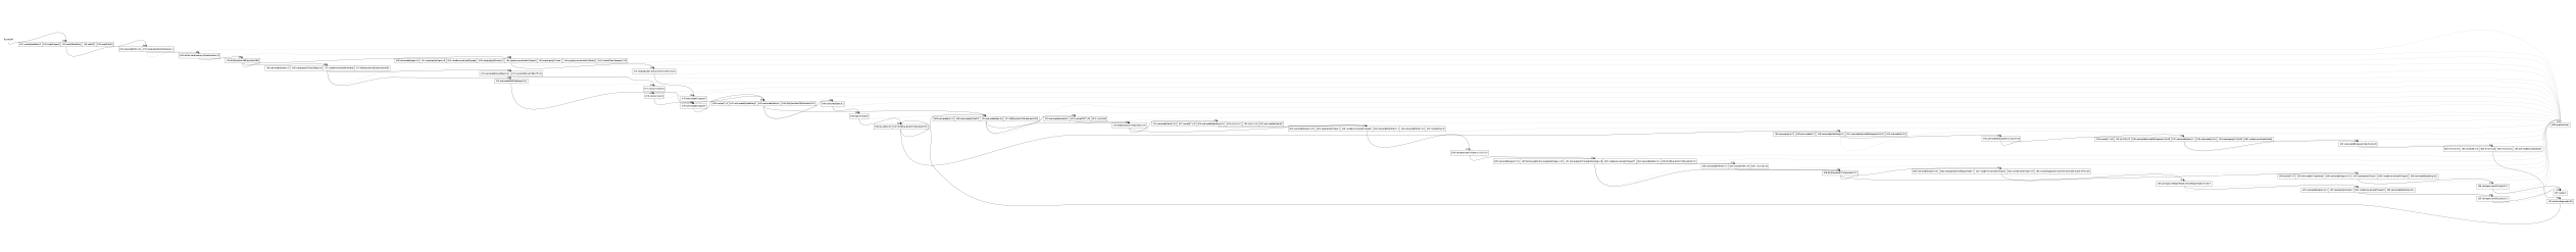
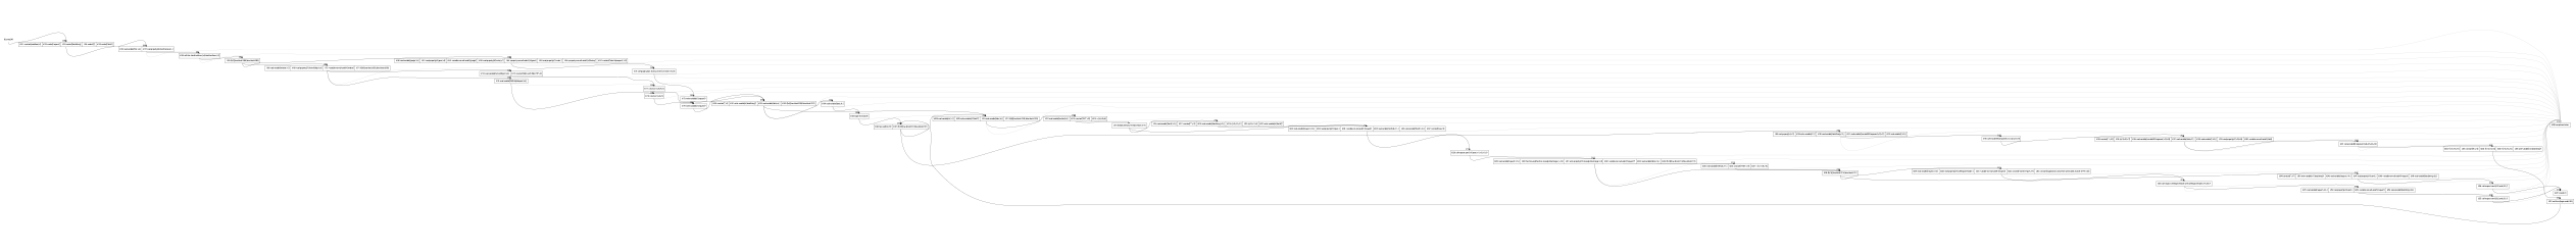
  digraph {
    fontname="Roboto Condensed"
    rankdir=LR
    node [fontname="Roboto Condensed" shape=record]
    edge [fontname="Roboto Condensed" headport=n tailport=s]
    n1 [label=BB_entry249 shape=none]
    n2 [label="{6151: constant[undefined,v1]|6152: vardecl['request']|6153: vardecl['dataString']|6154: vardecl['i']|6155: vardecl['theUrl']}"]
    n3 [label="{6156: read-variable['this',v4,-]|6157: read-property[v4,'clientHasGears',-]}"]
    n4 [label="{6158: call-this.clientHasGears [v4,'clientHasGears',v2]}"]
    n5 [label="{6258: exceptional-return}"]
    n6 [label="{6159: if[v2](true-block:2088,false-block:2089)}"]
    n7 [label="{6160: read-variable['google',v9,-]|6161: read-property[v9,'gears',v8]|6162: \<variable-non-null-undef\>['google']|6163: read-property[v8,'factory',v7]|6164: \<property-non-null-undef\>[v9,'gears']|6165: read-property[v7,'create',-]|6166: \<property-non-null-undef\>[v8,'factory']|6167: constant[\"beta.httprequest\",v10]}"]
    n8 [label="{6168: read-variable['window',v7,-]|6169: read-property[v7,'ActiveXObject',v6]|6170: \<variable-non-null-undef\>['window']|6171: if[v6](true-block:2092,false-block:2093)}"]
    n9 [label="{6172: call-google.gears.factory.create [v7,'create',v10,v5]}"]
    n10 [label="{6174: read-variable['ActiveXObject',v8,-]|6175: constant[\"Microsoft.XMLHTTP\",v9]}"]
    n11 [label="{6176: read-variable['XMLHttpRequest',v8,-]}"]
    n12 [label="{6173: write-variable[v5,'request']*}"]
    n13 [label="{6177: construct [-,v8,v9,v5]}"]
    n14 [label="{6178: construct [-,v8,v5]}"]
    n15 [label="{6180: constant[\"\",v5]|6181: write-variable[v5,'dataString']*|6182: read-variable['data',v6,-]|6183: if[v6](true-block:2098,false-block:2107)}"]
    n16 [label="{6179: write-variable[v5,'request']*}"]
    n17 [label="{6184: read-variable['data',v8,-]}"]
    n18 [label="{6208: read-variable['url',v7,-]|6209: write-variable[v7,'theUrl']*|6210: read-variable['data',v8,-]|6211: if[v8](true-block:2108,false-block:2109)}"]
    n19 [label="{6185: begin-for-in[v8,v9]}"]
    n20 [label="{6215: if[v8](true-block:2110,false-block:2111)}"]
    n21 [label="{6212: read-variable['method',v9,-]|6213: constant[\"GET\",v10]|6214: ==[v9,v10,v8]}"]
    n22 [label="{6186: has-next[v9,v10]|6187: if[v10](true-block:2101,false-block:2107)}"]
    n23 [label="{6216: read-variable['theUrl',v10,-]|6217: constant[\"?\",v12]|6218: read-variable['dataString',v13,-]|6219: +[v12,v13,v11]|6220: +[v10,v11,v9]|6221: write-variable[v9,'theUrl']*}"]
    n24 [label="{6222: read-variable['request',v10,-]|6223: read-property[v10,'open',-]|6224: \<variable-non-null-undef\>['request']|6225: read-variable['method',v11,-]|6226: read-variable['theUrl',v12,-]|6227: constant[true,v13]}"]
    n25 [label="{6188: next-property[v9,v11]|6189: write-variable[v11,'i']|6190: read-variable['dataString',v13,-]|6191: read-variable['encodeURIComponent',v22,v21]|6192: read-variable['i',v23,-]}"]
    n26 [label="{6193: call-encodeURIComponent [v21,v22,v23,v19]}"]
    n27 [label="{6194: constant[\"=\",v20]|6195: +[v19,v20,v17]|6196: read-variable['encodeURIComponent',v25,v24]|6197: read-variable['data',v27,-]|6198: read-variable['i',v28,-]|6199: read-property[v27,v28,v26]|6200: \<variable-non-null-undef\>['data']}"]
    n28 [label="{6201: call-encodeURIComponent [v24,v25,v26,v18]}"]
    n29 [label="{6202: +[v17,v18,v15]|6203: constant[\"&\",v16]|6204: +[v15,v16,v14]|6205: +[v13,v14,v12]|6206: write-variable[v12,'dataString']*}"]
    n30 [label="{6207: end-for-in(begin-node:6185)}"]
    n31 [label="{6228: call-request.open [v10,'open',v11,v12,v13,-]*}"]
    n32 [label="{6229: read-variable['request',v15,-]|6230: function-expr[function onreadystatechange ( ),v14]|6231: write-property[v15,'onreadystatechange',v14]|6232: \<variable-non-null-undef\>['request']*|6233: read-variable['data',v16,-]|6234: if[v16](true-block:2114,false-block:2115)}"]
    n33 [label="{6238: if[v16](true-block:2116,false-block:2117)}"]
    n34 [label="{6235: read-variable['method',v17,-]|6236: constant[\"POST\",v18]|6237: ==[v17,v18,v16]}"]
    n35 [label="{6239: read-variable['request',v18,-]|6240: read-property[v18,'setRequestHeader',-]|6241: \<variable-non-null-undef\>['request']|6242: constant[\"Content-Type\",v19]|6243: constant[\"application/x-www-form-urlencoded; charset=UTF-8\",v20]}"]
    n36 [label="{6244: constant[\"\",v17]|6245: write-variable[v17,'dataString']*|6246: read-variable['request',v19,-]|6247: read-property[v19,'send',-]|6248: \<variable-non-null-undef\>['request']|6249: read-variable['dataString',v20,-]}"]
    n37 [label="{6250: call-request.setRequestHeader [v18,'setRequestHeader',v19,v20,-]*}"]
    n38 [label="{6256: call-request.send [v19,'send',v20,-]*}"]
    n39 [label="{6251: read-variable['request',v22,-]|6252: read-property[v22,'send',-]|6253: \<variable-non-null-undef\>['request']|6254: read-variable['dataString',v23,-]}"]
    n40 [label="{6257: return[v1]}"]
    n41 [label="{6255: call-request.send [v22,'send',v23,-]*}"]
    n1 -> n2 [headlabel="    2084"]
    n2 -> n3 [headlabel="      2085"]
    n3 -> n4 [headlabel="      2086"]
    n3 -> n5 [color=gray headlabel="      2123"]
    n4 -> n5 [color=gray]
    n4 -> n6 [headlabel="      2087"]
    n6 -> n7 [headlabel="      2088"]
    n6 -> n8 [headlabel="      2089"]
    n7 -> n5 [color=gray]
    n7 -> n9 [headlabel="      2090"]
    n8 -> n5 [color=gray]
    n8 -> n10 [headlabel="      2092"]
    n8 -> n11 [headlabel="      2093"]
    n9 -> n5 [color=gray]
    n9 -> n12 [headlabel="      2091"]
    n10 -> n5 [color=gray]
    n10 -> n13 [headlabel="      2094"]
    n11 -> n5 [color=gray]
    n11 -> n14 [headlabel="      2095"]
    n12 -> n15 [headlabel="      2097"]
    n13 -> n5 [color=gray]
    n13 -> n16 [headlabel="      2096"]
    n14 -> n5 [color=gray]
    n14 -> n16
    n15 -> n5 [color=gray]
    n15 -> n17 [headlabel="      2098"]
    n15 -> n18 [headlabel="      2107"]
    n16 -> n15
    n17 -> n5 [color=gray]
    n17 -> n19 [headlabel="      2099"]
    n18 -> n5 [color=gray]
-   n18 -> n20 [headlabel="      2109"]
    n18 -> n21 [headlabel="      2108"]
    n19 -> n5 [color=gray]
    n19 -> n22 [headlabel="      2100"]
    n20 -> n23 [headlabel="      2110"]
    n20 -> n24 [headlabel="      2111"]
    n21 -> n5 [color=gray]
    n21 -> n20
    n22 -> n18
    n22 -> n25 [headlabel="      2101"]
    n23 -> n5 [color=gray]
    n23 -> n24
    n24 -> n5 [color=gray]
    n24 -> n31 [headlabel="      2112"]
    n25 -> n5 [color=gray]
    n25 -> n26 [headlabel="      2102"]
    n26 -> n27 [headlabel="      2103"]
    n27 -> n5 [color=gray]
    n27 -> n28 [headlabel="      2104"]
    n28 -> n5 [color=gray]
    n28 -> n29 [headlabel="      2105"]
    n29 -> n5 [color=gray]
    n29 -> n30 [headlabel="      2106"]
    n30 -> n22
    n31 -> n5 [color=gray]
    n31 -> n32 [headlabel="      2113"]
    n32 -> n5 [color=gray]
    n32 -> n33 [headlabel="      2115"]
    n32 -> n34 [headlabel="      2114"]
    n33 -> n35 [headlabel="      2116"]
    n33 -> n36 [headlabel="      2117"]
    n34 -> n5 [color=gray]
    n34 -> n33
    n35 -> n5 [color=gray]
    n35 -> n37 [headlabel="      2118"]
    n36 -> n5 [color=gray]
    n36 -> n38 [headlabel="      2121"]
    n37 -> n5 [color=gray]
    n37 -> n39 [headlabel="      2119"]
    n38 -> n5 [color=gray]
    n38 -> n40
    n39 -> n5 [color=gray]
    n39 -> n41 [headlabel="      2120"]
    n41 -> n5 [color=gray]
    n41 -> n40 [headlabel="      2122"]
  }
